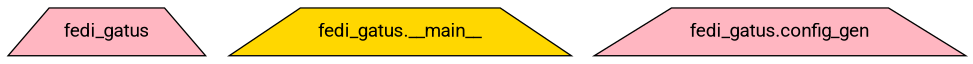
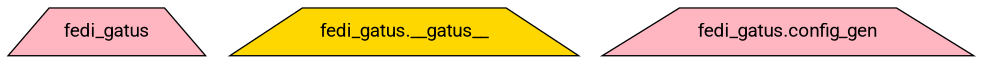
  digraph {
    rankdir=BT
    fontname=Roboto
    node [color=black shape=trapezium style="solid,filled" fillcolor=lightpink fontname=Roboto]
    n1 [label=fedi_gatus]
-   n2 [label="fedi_gatus.__main__" fillcolor=gold]
+   n2 [label="fedi_gatus.__gatus__" fillcolor=gold]
    n3 [label="fedi_gatus.config_gen"]
  }
